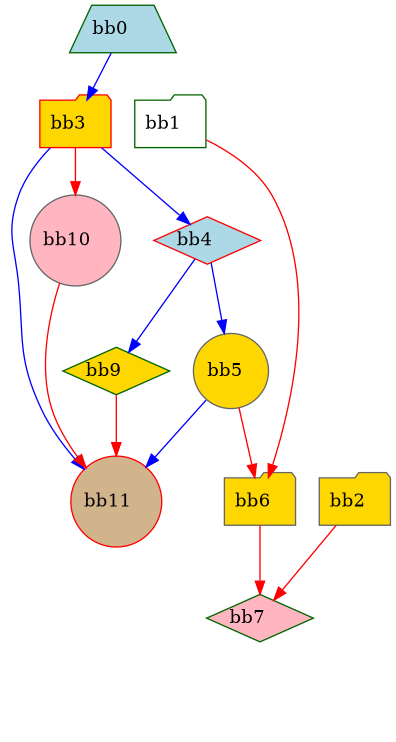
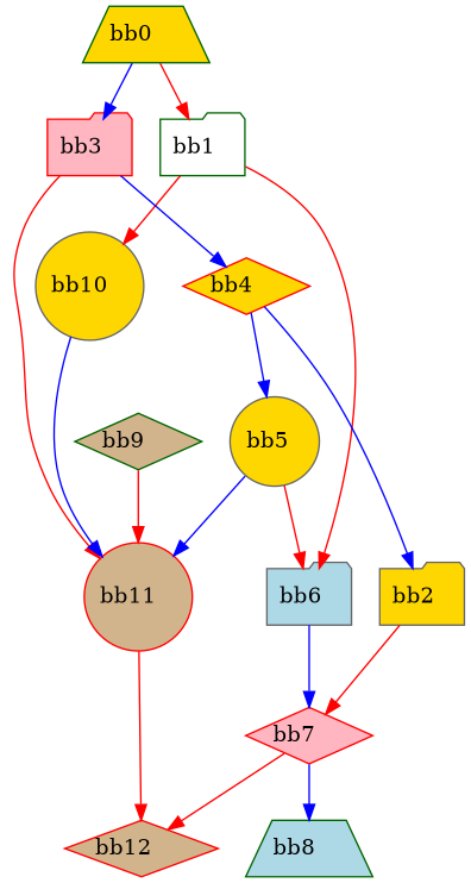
  digraph {
    node [color=darkgreen fillcolor=gold shape=folder style=filled]
    edge [color=red]
-   n1 [fillcolor=lightblue label="bb0\l" shape=trapezium]
+   n1 [label="bb0\l" shape=trapezium]
    n2 [fillcolor=white label="bb1\l"]
-   n3 [color=red label="bb3\l"]
-   n4 [color=gray40 fillcolor=lightpink label="bb10\l" shape=circle]
-   n5 [color=gray40 label="bb6\l"]
-   n6 [color=red fillcolor=lightblue label="bb4\l" shape=diamond]
+   n3 [color=red fillcolor=lightpink label="bb3\l"]
+   n4 [color=gray40 label="bb10\l" shape=circle]
+   n5 [color=gray40 fillcolor=lightblue label="bb6\l"]
+   n6 [color=red label="bb4\l" shape=diamond]
    n7 [color=red fillcolor=tan label="bb11\l" shape=circle]
    n8 [color=gray40 label="bb2\l"]
-   n9 [fillcolor=lightpink label="bb7\l" shape=diamond]
+   n9 [color=red fillcolor=lightpink label="bb7\l" shape=diamond]
+   n10 [fillcolor=lightblue label="bb8\l" shape=trapezium]
+   n11 [color=red fillcolor=tan label="bb12\l" shape=diamond]
    n12 [color=gray40 label="bb5\l" shape=circle]
-   n13 [label="bb9\l" shape=diamond]
+   n13 [fillcolor=tan label="bb9\l" shape=diamond]
+   n1 -> n2
    n1 -> n3 [color=blue]
-   n3 -> n4
+   n2 -> n4
    n2 -> n5
    n3 -> n6 [color=blue]
-   n3 -> n7 [color=blue]
-   n4 -> n7
-   n5 -> n9
+   n3 -> n7
+   n4 -> n7 [color=blue]
+   n5 -> n9 [color=blue]
    n6 -> n12 [color=blue]
-   n6 -> n13 [color=blue]
+   n6 -> n8 [color=blue]
+   n7 -> n11
    n8 -> n9
+   n9 -> n10 [color=blue]
+   n9 -> n11
    n12 -> n5
    n12 -> n7 [color=blue]
    n13 -> n7
  }
